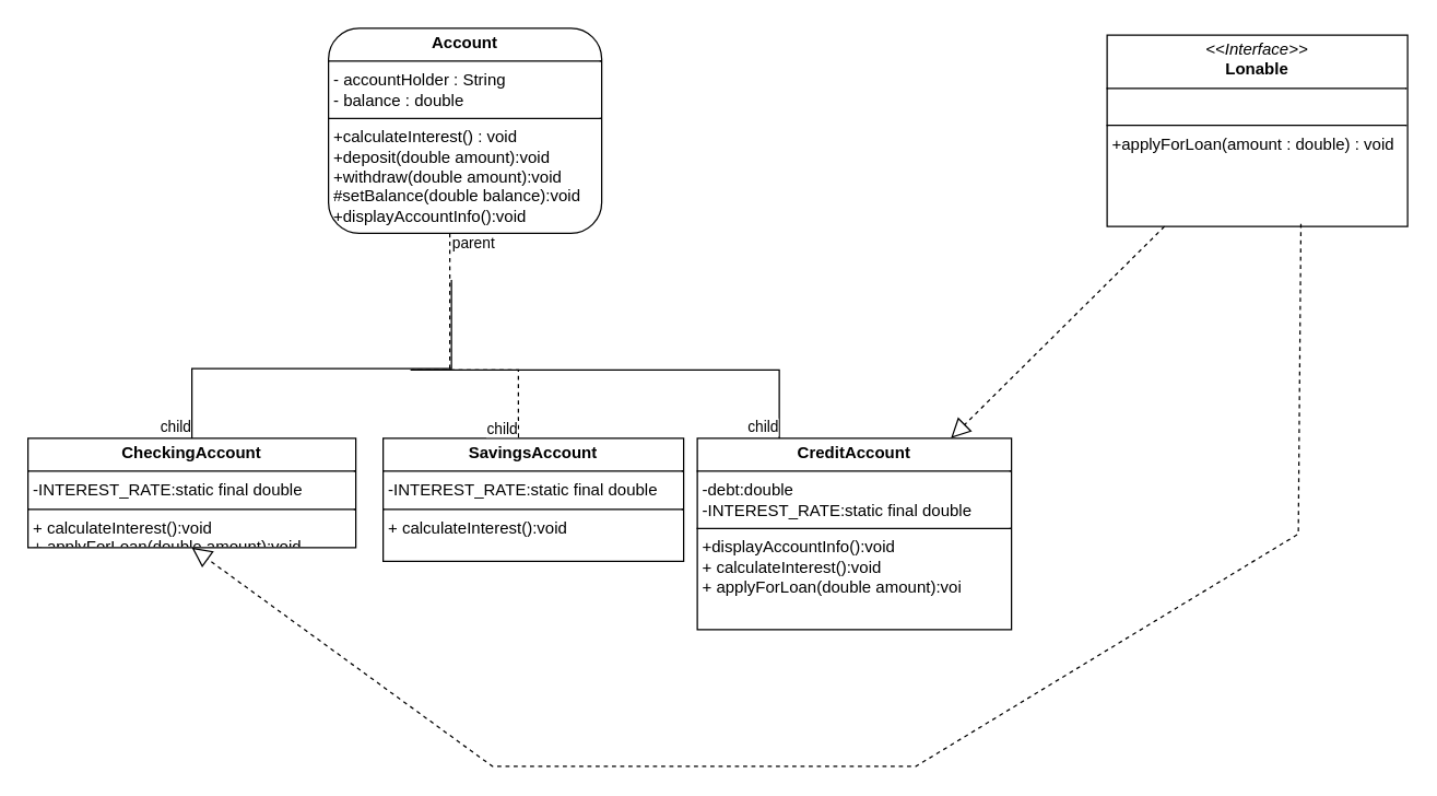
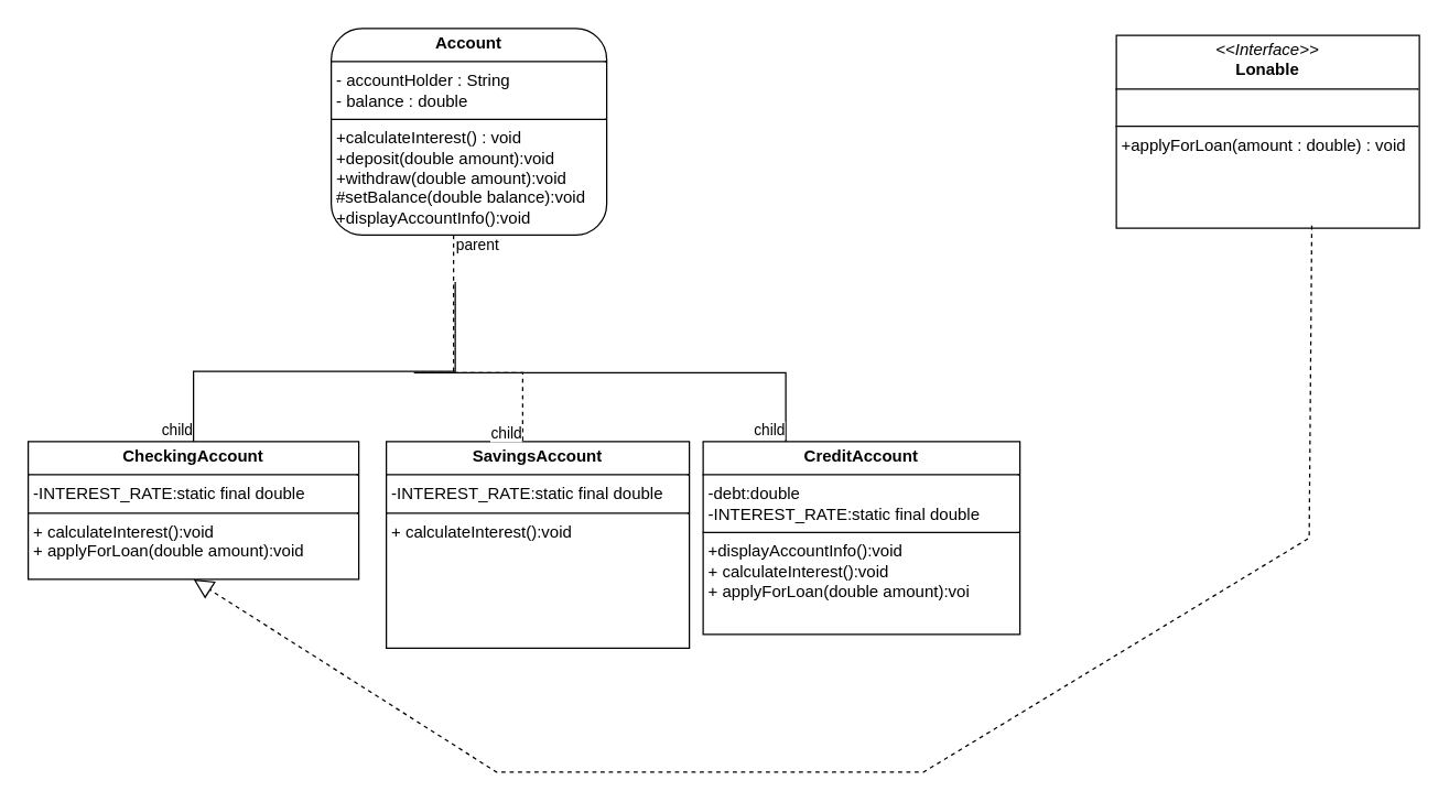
  <mxCell id="0" />
  <mxCell id="1" parent="0" />
  <mxCell id="2" value="&lt;p style=&quot;margin:0px;margin-top:4px;text-align:center;&quot;&gt;&lt;b&gt;Account&lt;/b&gt;&lt;/p&gt;&lt;hr size=&quot;1&quot; style=&quot;border-style:solid;&quot;&gt;&lt;p style=&quot;margin:0px;margin-left:4px;&quot;&gt;- accountHolder : String&lt;br&gt;- balance : double&lt;/p&gt;&lt;hr size=&quot;1&quot; style=&quot;border-style:solid;&quot;&gt;&lt;p style=&quot;margin:0px;margin-left:4px;&quot;&gt;+calculateInterest() : void&lt;/p&gt;&lt;p style=&quot;margin:0px;margin-left:4px;&quot;&gt;+deposit(double amount):void&lt;/p&gt;&lt;p style=&quot;margin:0px;margin-left:4px;&quot;&gt;+withdraw(double amount):void&lt;/p&gt;&lt;p style=&quot;margin:0px;margin-left:4px;&quot;&gt;#setBalance(double balance):void&lt;br&gt;+displayAccountInfo():void&lt;/p&gt;&lt;p style=&quot;margin:0px;margin-left:4px;&quot;&gt;&lt;br&gt;&lt;/p&gt;" style="verticalAlign=top;align=left;overflow=fill;html=1;whiteSpace=wrap;rounded=1;" vertex="1" parent="1"><mxGeometry x="240" y="20" width="200" height="150" as="geometry" /></mxCell>
  <mxCell id="3" value="&lt;p style=&quot;margin:0px;margin-top:4px;text-align:center;&quot;&gt;&lt;i&gt;&amp;lt;&amp;lt;Interface&amp;gt;&amp;gt;&lt;/i&gt;&lt;br&gt;&lt;b&gt;Lonable&lt;/b&gt;&lt;/p&gt;&lt;hr size=&quot;1&quot; style=&quot;border-style:solid;&quot;&gt;&lt;p style=&quot;margin:0px;margin-left:4px;&quot;&gt;&lt;br&gt;&lt;/p&gt;&lt;hr size=&quot;1&quot; style=&quot;border-style:solid;&quot;&gt;&lt;p style=&quot;margin:0px;margin-left:4px;&quot;&gt;+applyForLoan(amount : double) : void&lt;br&gt;&lt;br&gt;&lt;/p&gt;" style="verticalAlign=top;align=left;overflow=fill;html=1;whiteSpace=wrap;" vertex="1" parent="1"><mxGeometry x="810" y="25" width="220" height="140" as="geometry" /></mxCell>
- <mxCell id="4" value="&lt;p style=&quot;margin:0px;margin-top:4px;text-align:center;&quot;&gt;&lt;b&gt;CheckingAccount&lt;/b&gt;&lt;br&gt;&lt;/p&gt;&lt;hr size=&quot;1&quot; style=&quot;border-style:solid;&quot;&gt;&lt;p style=&quot;margin:0px;margin-left:4px;&quot;&gt;-INTEREST_RATE:&lt;span style=&quot;background-color: initial;&quot;&gt;static final double&lt;/span&gt;&lt;span style=&quot;background-color: initial;&quot;&gt;&amp;nbsp;&lt;/span&gt;&lt;/p&gt;&lt;hr size=&quot;1&quot; style=&quot;border-style:solid;&quot;&gt;&lt;p style=&quot;margin:0px;margin-left:4px;&quot;&gt;+ calculateInterest():void&lt;br&gt;+ applyForLoan(double amount):void&lt;/p&gt;" style="verticalAlign=top;align=left;overflow=fill;html=1;whiteSpace=wrap;" vertex="1" parent="1"><mxGeometry x="20" y="320" width="240" height="80" as="geometry" /></mxCell>
- <mxCell id="5" value="&lt;p style=&quot;margin:0px;margin-top:4px;text-align:center;&quot;&gt;&lt;b&gt;SavingsAccount&lt;/b&gt;&lt;br&gt;&lt;/p&gt;&lt;hr size=&quot;1&quot; style=&quot;border-style:solid;&quot;&gt;&lt;p style=&quot;margin:0px;margin-left:4px;&quot;&gt;-INTEREST_RATE:&lt;span style=&quot;background-color: initial;&quot;&gt;static final double&lt;/span&gt;&lt;span style=&quot;background-color: initial;&quot;&gt;&amp;nbsp;&lt;/span&gt;&lt;br&gt;&lt;/p&gt;&lt;hr size=&quot;1&quot; style=&quot;border-style:solid;&quot;&gt;&lt;p style=&quot;margin:0px;margin-left:4px;&quot;&gt;+ calculateInterest():void&lt;br&gt;&lt;/p&gt;" style="verticalAlign=top;align=left;overflow=fill;html=1;whiteSpace=wrap;" vertex="1" parent="1"><mxGeometry x="280" y="320" width="220" height="90" as="geometry" /></mxCell>
+ <mxCell id="4" value="&lt;p style=&quot;margin:0px;margin-top:4px;text-align:center;&quot;&gt;&lt;b&gt;CheckingAccount&lt;/b&gt;&lt;br&gt;&lt;/p&gt;&lt;hr size=&quot;1&quot; style=&quot;border-style:solid;&quot;&gt;&lt;p style=&quot;margin:0px;margin-left:4px;&quot;&gt;-INTEREST_RATE:&lt;span style=&quot;background-color: initial;&quot;&gt;static final double&lt;/span&gt;&lt;span style=&quot;background-color: initial;&quot;&gt;&amp;nbsp;&lt;/span&gt;&lt;/p&gt;&lt;hr size=&quot;1&quot; style=&quot;border-style:solid;&quot;&gt;&lt;p style=&quot;margin:0px;margin-left:4px;&quot;&gt;+ calculateInterest():void&lt;br&gt;+ applyForLoan(double amount):void&lt;/p&gt;" style="verticalAlign=top;align=left;overflow=fill;html=1;whiteSpace=wrap;" vertex="1" parent="1"><mxGeometry x="20" y="320" width="240" height="100" as="geometry" /></mxCell>
+ <mxCell id="5" value="&lt;p style=&quot;margin:0px;margin-top:4px;text-align:center;&quot;&gt;&lt;b&gt;SavingsAccount&lt;/b&gt;&lt;br&gt;&lt;/p&gt;&lt;hr size=&quot;1&quot; style=&quot;border-style:solid;&quot;&gt;&lt;p style=&quot;margin:0px;margin-left:4px;&quot;&gt;-INTEREST_RATE:&lt;span style=&quot;background-color: initial;&quot;&gt;static final double&lt;/span&gt;&lt;span style=&quot;background-color: initial;&quot;&gt;&amp;nbsp;&lt;/span&gt;&lt;br&gt;&lt;/p&gt;&lt;hr size=&quot;1&quot; style=&quot;border-style:solid;&quot;&gt;&lt;p style=&quot;margin:0px;margin-left:4px;&quot;&gt;+ calculateInterest():void&lt;br&gt;&lt;/p&gt;" style="verticalAlign=top;align=left;overflow=fill;html=1;whiteSpace=wrap;" vertex="1" parent="1"><mxGeometry x="280" y="320" width="220" height="150" as="geometry" /></mxCell>
  <mxCell id="6" value="&lt;p style=&quot;margin:0px;margin-top:4px;text-align:center;&quot;&gt;&lt;b&gt;CreditAccount&lt;/b&gt;&lt;br&gt;&lt;/p&gt;&lt;hr size=&quot;1&quot; style=&quot;border-style:solid;&quot;&gt;&lt;p style=&quot;margin:0px;margin-left:4px;&quot;&gt;-debt:double&lt;/p&gt;&lt;p style=&quot;margin:0px;margin-left:4px;&quot;&gt;-INTEREST_RATE:&lt;span style=&quot;background-color: initial;&quot;&gt;static final double&lt;/span&gt;&lt;span style=&quot;background-color: initial;&quot;&gt;&amp;nbsp;&lt;/span&gt;&lt;br&gt;&lt;/p&gt;&lt;hr size=&quot;1&quot; style=&quot;border-style:solid;&quot;&gt;&lt;p style=&quot;margin:0px;margin-left:4px;&quot;&gt;+displayAccountInfo():void&lt;br&gt;&lt;/p&gt;&lt;p style=&quot;margin:0px;margin-left:4px;&quot;&gt;+ calculateInterest():void&lt;br&gt;&lt;/p&gt;&lt;p style=&quot;margin:0px;margin-left:4px;&quot;&gt;+ applyForLoan(double amount):voi&lt;br&gt;&lt;/p&gt;" style="verticalAlign=top;align=left;overflow=fill;html=1;whiteSpace=wrap;" vertex="1" parent="1"><mxGeometry x="510" y="320" width="230" height="140" as="geometry" /></mxCell>
- <mxCell id="7" value="" style="endArrow=block;dashed=1;endFill=0;endSize=12;html=1;rounded=0;exitX=0.191;exitY=1;exitDx=0;exitDy=0;exitPerimeter=0;" edge="1" parent="1" source="3" target="6"><mxGeometry width="160" relative="1" as="geometry"><mxPoint x="830" y="410" as="sourcePoint" /><mxPoint x="990" y="410" as="targetPoint" /></mxGeometry></mxCell>
  <mxCell id="8" value="" style="endArrow=none;html=1;edgeStyle=orthogonalEdgeStyle;rounded=0;exitX=0.444;exitY=1;exitDx=0;exitDy=0;exitPerimeter=0;entryX=0.45;entryY=0.013;entryDx=0;entryDy=0;entryPerimeter=0;dashed=1;" edge="1" parent="1" source="2" target="5"><mxGeometry relative="1" as="geometry"><mxPoint x="280" y="250" as="sourcePoint" /><mxPoint x="440" y="250" as="targetPoint" /><Array as="points"><mxPoint x="301" y="270" /><mxPoint x="352" y="270" /></Array></mxGeometry></mxCell>
  <mxCell id="9" value="parent" style="edgeLabel;resizable=0;html=1;align=left;verticalAlign=bottom;" connectable="0" vertex="1" parent="8"><mxGeometry x="-1" relative="1" as="geometry"><mxPoint y="15" as="offset" /></mxGeometry></mxCell>
  <mxCell id="10" value="child" style="edgeLabel;resizable=0;html=1;align=right;verticalAlign=bottom;" connectable="0" vertex="1" parent="8"><mxGeometry x="1" relative="1" as="geometry" /></mxCell>
  <mxCell id="11" value="" style="endArrow=none;html=1;edgeStyle=orthogonalEdgeStyle;rounded=0;entryX=0.5;entryY=0;entryDx=0;entryDy=0;" edge="1" parent="1" target="4"><mxGeometry relative="1" as="geometry"><mxPoint x="330" y="204" as="sourcePoint" /><mxPoint x="351" y="320" as="targetPoint" /><Array as="points"><mxPoint x="300" y="269" /><mxPoint x="180" y="269" /></Array></mxGeometry></mxCell>
  <mxCell id="12" value="child" style="edgeLabel;resizable=0;html=1;align=right;verticalAlign=bottom;" connectable="0" vertex="1" parent="11"><mxGeometry x="1" relative="1" as="geometry" /></mxCell>
  <mxCell id="13" value="" style="endArrow=none;html=1;edgeStyle=orthogonalEdgeStyle;rounded=0;" edge="1" parent="1"><mxGeometry relative="1" as="geometry"><mxPoint x="300" y="270" as="sourcePoint" /><mxPoint x="570" y="320" as="targetPoint" /><Array as="points"><mxPoint x="300" y="270" /><mxPoint x="570" y="270" /><mxPoint x="570" y="320" /></Array></mxGeometry></mxCell>
  <mxCell id="14" value="child" style="edgeLabel;resizable=0;html=1;align=right;verticalAlign=bottom;" connectable="0" vertex="1" parent="13"><mxGeometry x="1" relative="1" as="geometry" /></mxCell>
  <mxCell id="15" value="" style="endArrow=block;dashed=1;endFill=0;endSize=12;html=1;rounded=0;entryX=0.5;entryY=1;entryDx=0;entryDy=0;exitX=0.645;exitY=0.986;exitDx=0;exitDy=0;exitPerimeter=0;" edge="1" parent="1" source="3" target="4"><mxGeometry width="160" relative="1" as="geometry"><mxPoint x="950" y="410" as="sourcePoint" /><mxPoint x="270" y="424.7" as="targetPoint" /><Array as="points"><mxPoint x="950" y="390" /><mxPoint x="670" y="560" /><mxPoint x="360" y="560" /></Array></mxGeometry></mxCell>
